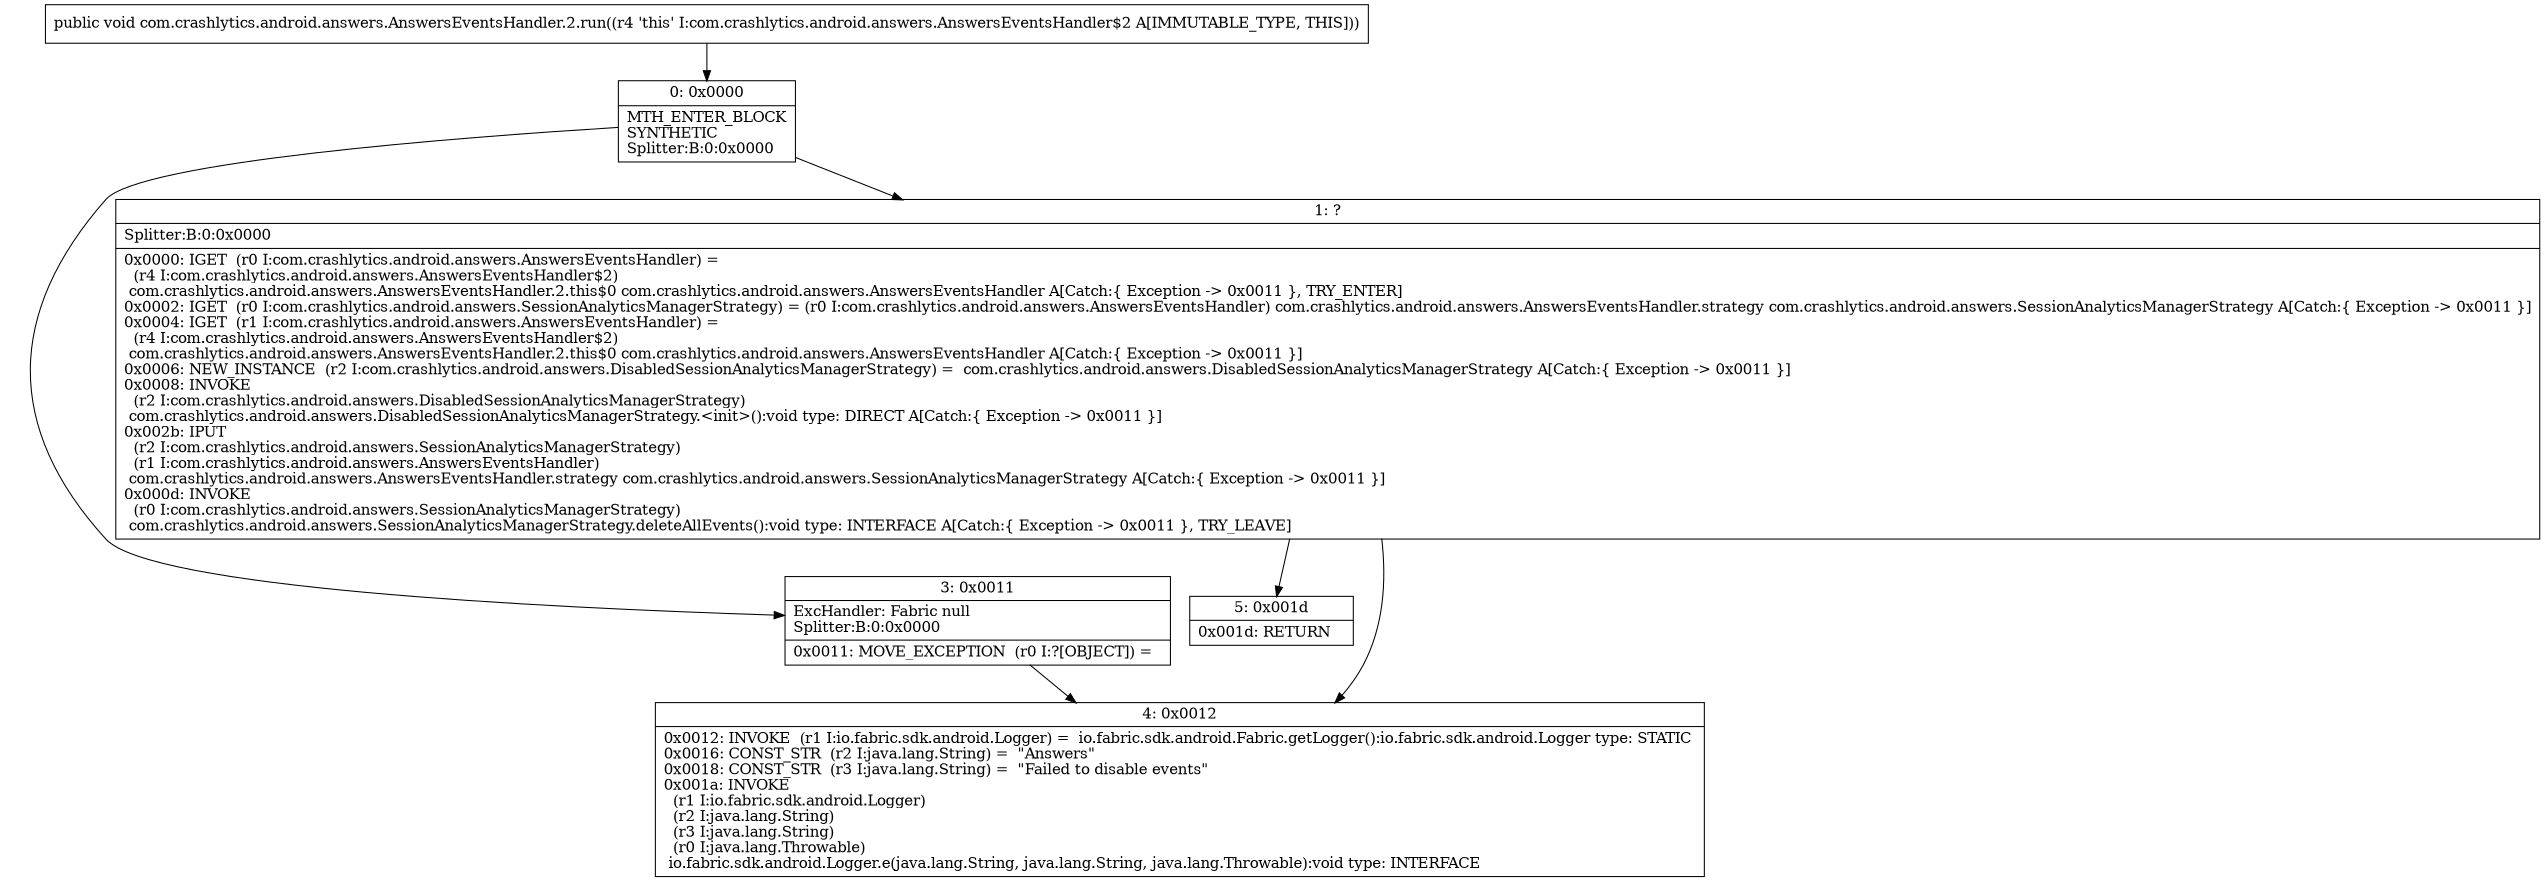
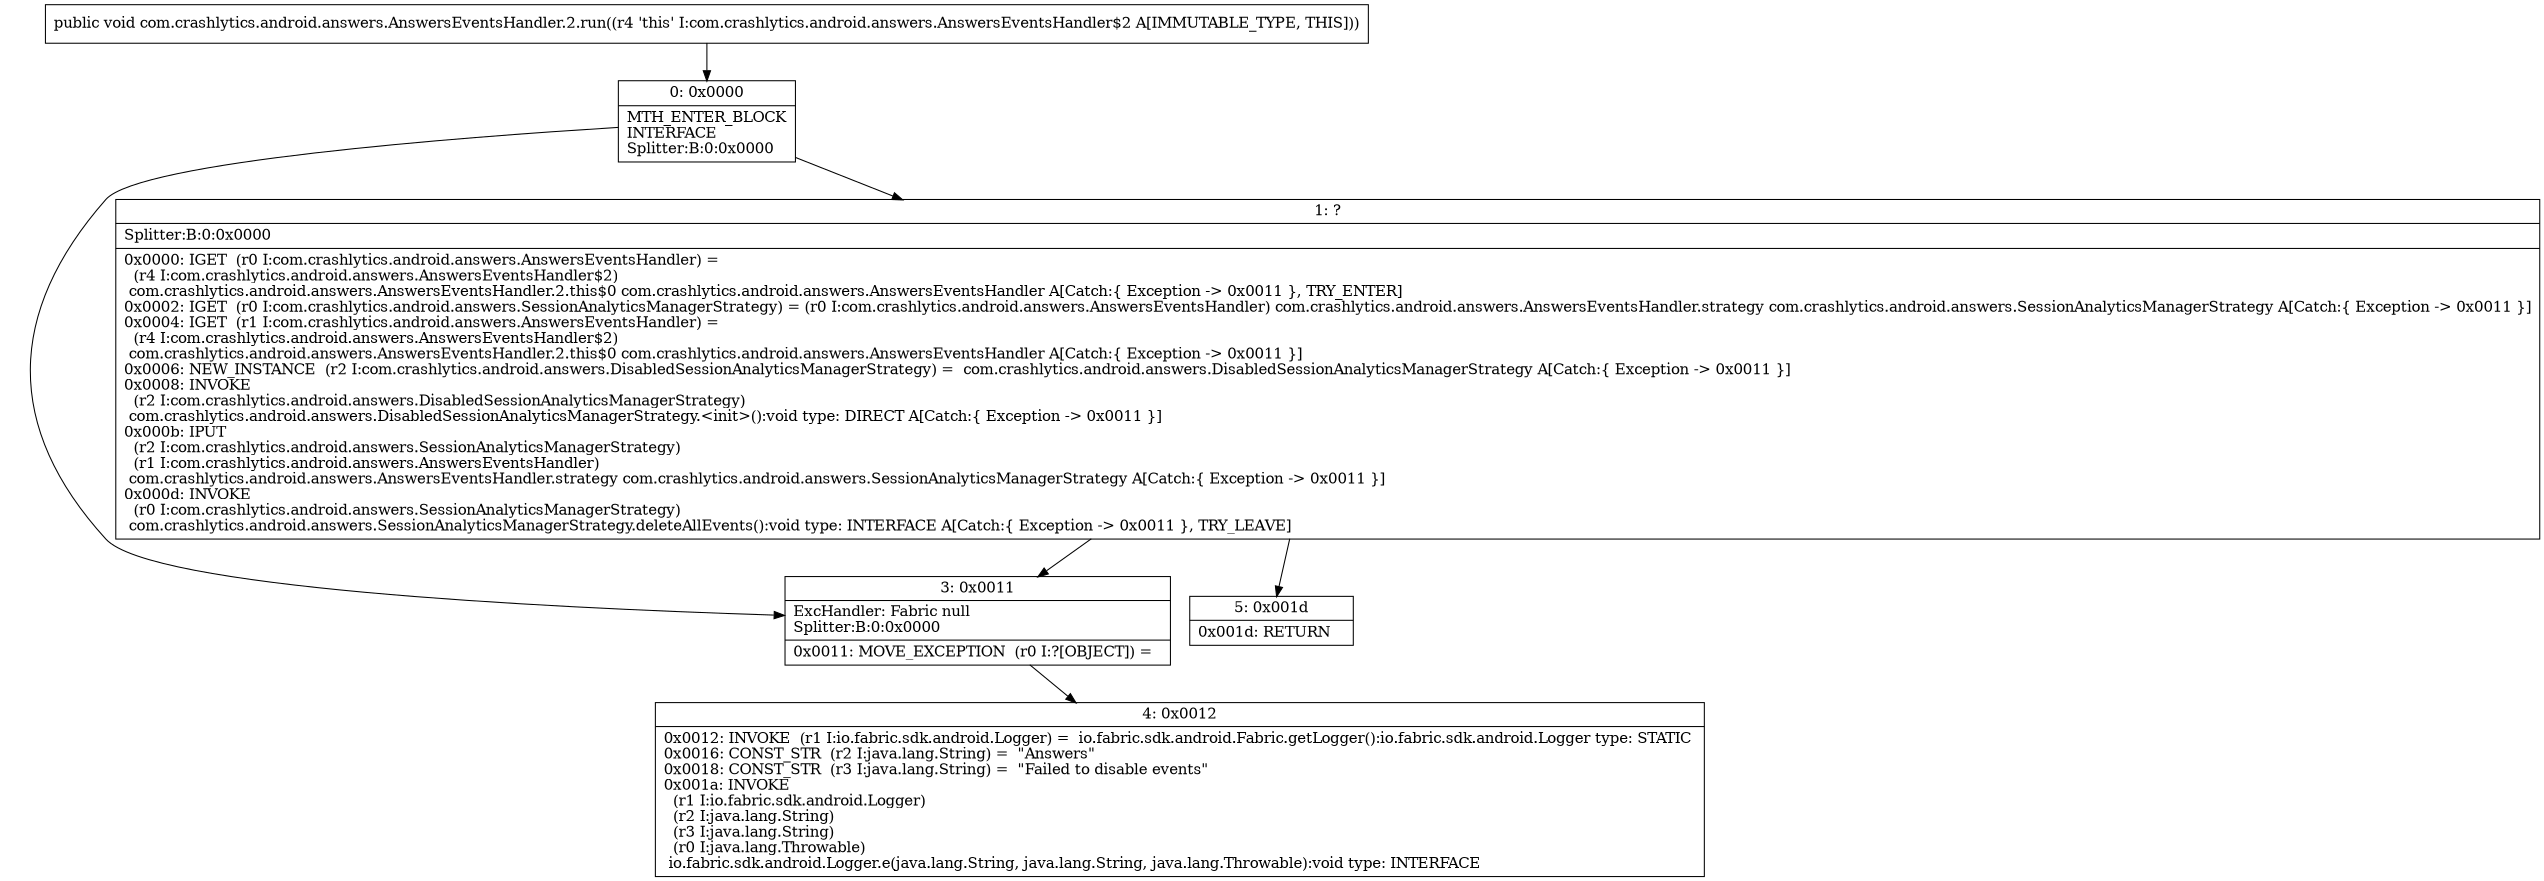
  digraph {
    node [shape=record]
-   n1 [label="{0\:\ 0x0000|MTH_ENTER_BLOCK\lSYNTHETIC\lSplitter:B:0:0x0000\l}"]
-   n2 [label="{1\:\ ?|Splitter:B:0:0x0000\l|0x0000: IGET  (r0 I:com.crashlytics.android.answers.AnswersEventsHandler) = \l  (r4 I:com.crashlytics.android.answers.AnswersEventsHandler$2)\l com.crashlytics.android.answers.AnswersEventsHandler.2.this$0 com.crashlytics.android.answers.AnswersEventsHandler A[Catch:\{ Exception \-\> 0x0011 \}, TRY_ENTER]\l0x0002: IGET  (r0 I:com.crashlytics.android.answers.SessionAnalyticsManagerStrategy) = (r0 I:com.crashlytics.android.answers.AnswersEventsHandler) com.crashlytics.android.answers.AnswersEventsHandler.strategy com.crashlytics.android.answers.SessionAnalyticsManagerStrategy A[Catch:\{ Exception \-\> 0x0011 \}]\l0x0004: IGET  (r1 I:com.crashlytics.android.answers.AnswersEventsHandler) = \l  (r4 I:com.crashlytics.android.answers.AnswersEventsHandler$2)\l com.crashlytics.android.answers.AnswersEventsHandler.2.this$0 com.crashlytics.android.answers.AnswersEventsHandler A[Catch:\{ Exception \-\> 0x0011 \}]\l0x0006: NEW_INSTANCE  (r2 I:com.crashlytics.android.answers.DisabledSessionAnalyticsManagerStrategy) =  com.crashlytics.android.answers.DisabledSessionAnalyticsManagerStrategy A[Catch:\{ Exception \-\> 0x0011 \}]\l0x0008: INVOKE  \l  (r2 I:com.crashlytics.android.answers.DisabledSessionAnalyticsManagerStrategy)\l com.crashlytics.android.answers.DisabledSessionAnalyticsManagerStrategy.\<init\>():void type: DIRECT A[Catch:\{ Exception \-\> 0x0011 \}]\l0x002b: IPUT  \l  (r2 I:com.crashlytics.android.answers.SessionAnalyticsManagerStrategy)\l  (r1 I:com.crashlytics.android.answers.AnswersEventsHandler)\l com.crashlytics.android.answers.AnswersEventsHandler.strategy com.crashlytics.android.answers.SessionAnalyticsManagerStrategy A[Catch:\{ Exception \-\> 0x0011 \}]\l0x000d: INVOKE  \l  (r0 I:com.crashlytics.android.answers.SessionAnalyticsManagerStrategy)\l com.crashlytics.android.answers.SessionAnalyticsManagerStrategy.deleteAllEvents():void type: INTERFACE A[Catch:\{ Exception \-\> 0x0011 \}, TRY_LEAVE]\l}"]
+   n1 [label="{0\:\ 0x0000|MTH_ENTER_BLOCK\lINTERFACE\lSplitter:B:0:0x0000\l}"]
+   n2 [label="{1\:\ ?|Splitter:B:0:0x0000\l|0x0000: IGET  (r0 I:com.crashlytics.android.answers.AnswersEventsHandler) = \l  (r4 I:com.crashlytics.android.answers.AnswersEventsHandler$2)\l com.crashlytics.android.answers.AnswersEventsHandler.2.this$0 com.crashlytics.android.answers.AnswersEventsHandler A[Catch:\{ Exception \-\> 0x0011 \}, TRY_ENTER]\l0x0002: IGET  (r0 I:com.crashlytics.android.answers.SessionAnalyticsManagerStrategy) = (r0 I:com.crashlytics.android.answers.AnswersEventsHandler) com.crashlytics.android.answers.AnswersEventsHandler.strategy com.crashlytics.android.answers.SessionAnalyticsManagerStrategy A[Catch:\{ Exception \-\> 0x0011 \}]\l0x0004: IGET  (r1 I:com.crashlytics.android.answers.AnswersEventsHandler) = \l  (r4 I:com.crashlytics.android.answers.AnswersEventsHandler$2)\l com.crashlytics.android.answers.AnswersEventsHandler.2.this$0 com.crashlytics.android.answers.AnswersEventsHandler A[Catch:\{ Exception \-\> 0x0011 \}]\l0x0006: NEW_INSTANCE  (r2 I:com.crashlytics.android.answers.DisabledSessionAnalyticsManagerStrategy) =  com.crashlytics.android.answers.DisabledSessionAnalyticsManagerStrategy A[Catch:\{ Exception \-\> 0x0011 \}]\l0x0008: INVOKE  \l  (r2 I:com.crashlytics.android.answers.DisabledSessionAnalyticsManagerStrategy)\l com.crashlytics.android.answers.DisabledSessionAnalyticsManagerStrategy.\<init\>():void type: DIRECT A[Catch:\{ Exception \-\> 0x0011 \}]\l0x000b: IPUT  \l  (r2 I:com.crashlytics.android.answers.SessionAnalyticsManagerStrategy)\l  (r1 I:com.crashlytics.android.answers.AnswersEventsHandler)\l com.crashlytics.android.answers.AnswersEventsHandler.strategy com.crashlytics.android.answers.SessionAnalyticsManagerStrategy A[Catch:\{ Exception \-\> 0x0011 \}]\l0x000d: INVOKE  \l  (r0 I:com.crashlytics.android.answers.SessionAnalyticsManagerStrategy)\l com.crashlytics.android.answers.SessionAnalyticsManagerStrategy.deleteAllEvents():void type: INTERFACE A[Catch:\{ Exception \-\> 0x0011 \}, TRY_LEAVE]\l}"]
    n3 [label="{3\:\ 0x0011|ExcHandler: Fabric null\lSplitter:B:0:0x0000\l|0x0011: MOVE_EXCEPTION  (r0 I:?[OBJECT]) =  \l}"]
    n4 [label="{5\:\ 0x001d|0x001d: RETURN   \l}"]
    n5 [label="{4\:\ 0x0012|0x0012: INVOKE  (r1 I:io.fabric.sdk.android.Logger) =  io.fabric.sdk.android.Fabric.getLogger():io.fabric.sdk.android.Logger type: STATIC \l0x0016: CONST_STR  (r2 I:java.lang.String) =  \"Answers\" \l0x0018: CONST_STR  (r3 I:java.lang.String) =  \"Failed to disable events\" \l0x001a: INVOKE  \l  (r1 I:io.fabric.sdk.android.Logger)\l  (r2 I:java.lang.String)\l  (r3 I:java.lang.String)\l  (r0 I:java.lang.Throwable)\l io.fabric.sdk.android.Logger.e(java.lang.String, java.lang.String, java.lang.Throwable):void type: INTERFACE \l}"]
    n6 [label="{public void com.crashlytics.android.answers.AnswersEventsHandler.2.run((r4 'this' I:com.crashlytics.android.answers.AnswersEventsHandler$2 A[IMMUTABLE_TYPE, THIS])) }"]
    n1 -> n2
    n1 -> n3
-   n2 -> n5
+   n2 -> n3
    n2 -> n4
    n3 -> n5
    n6 -> n1
  }
